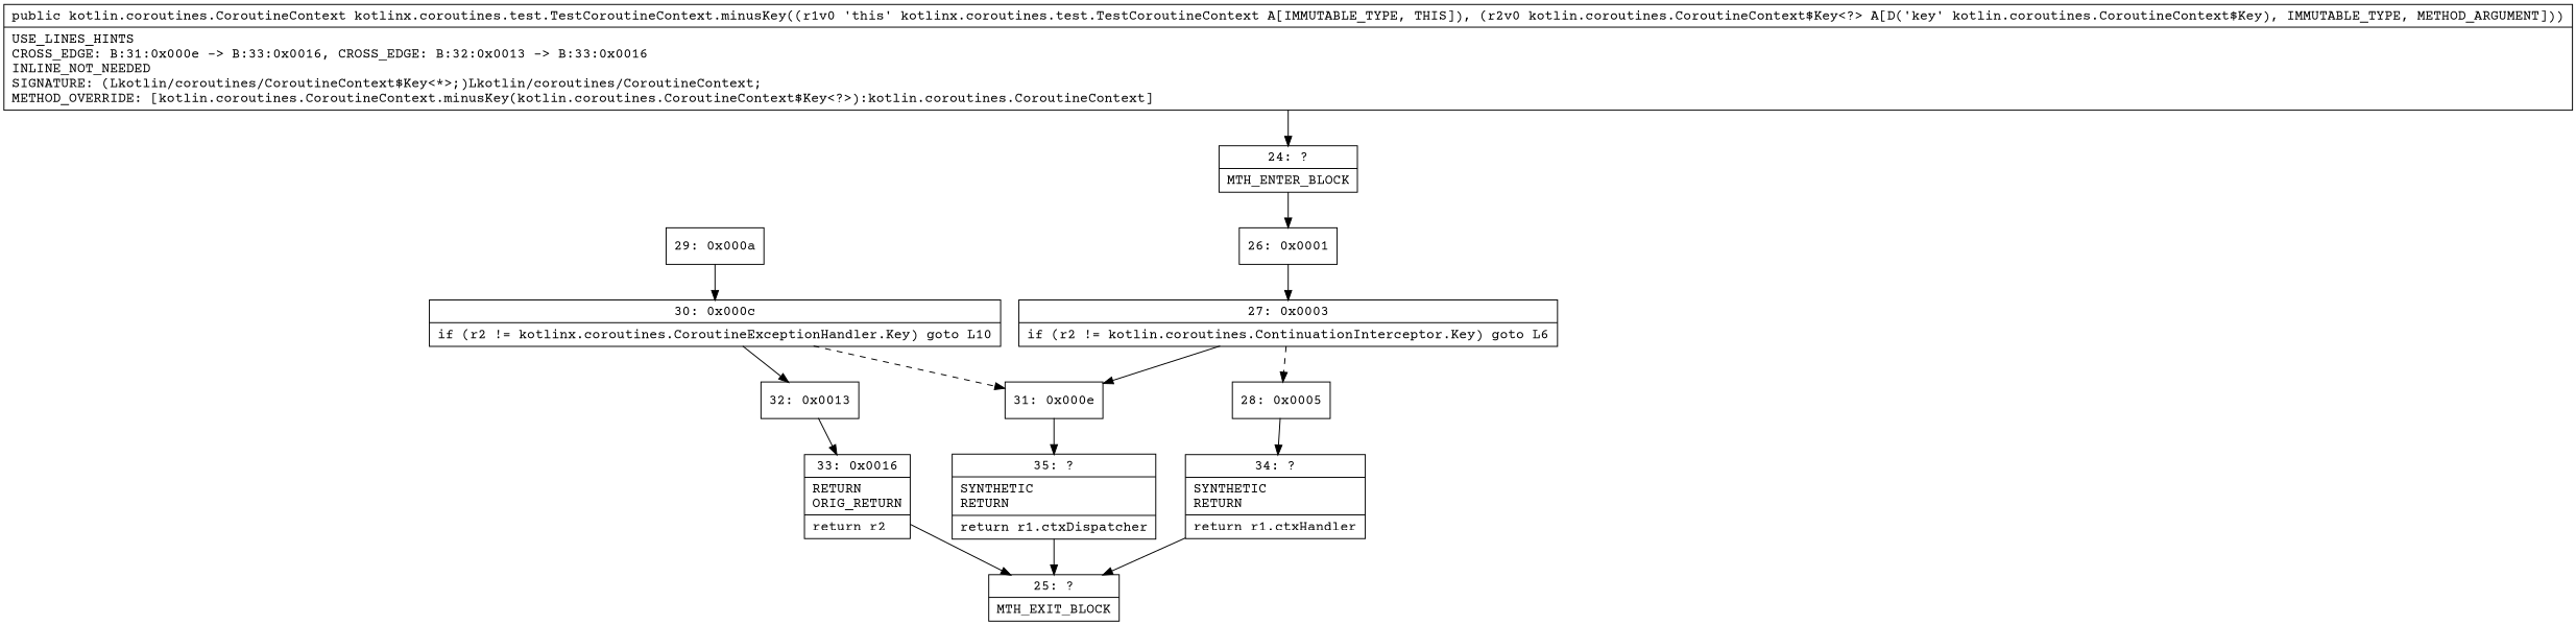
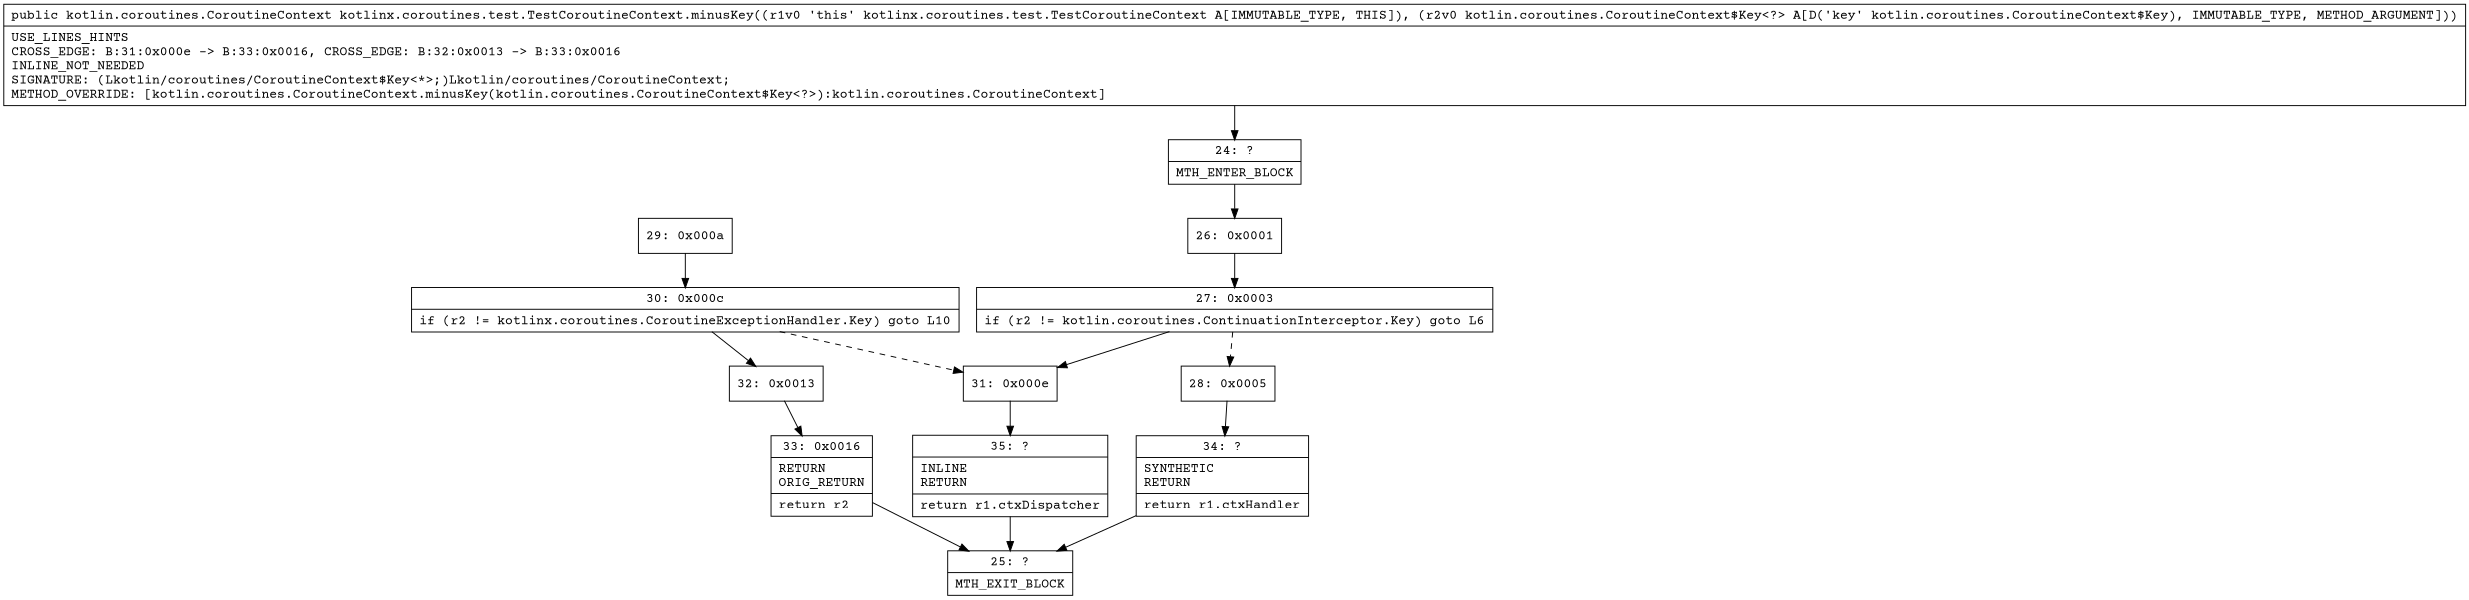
  digraph {
    fontname="Courier Prime"
    node [fontname="Courier Prime" shape=record]
    edge [fontname="Courier Prime"]
    n1 [label="{24\:\ ?|MTH_ENTER_BLOCK\l}"]
    n2 [label="{26\:\ 0x0001}"]
    n3 [label="{27\:\ 0x0003|if (r2 != kotlin.coroutines.ContinuationInterceptor.Key) goto L6\l}"]
    n4 [label="{28\:\ 0x0005}"]
    n5 [label="{31\:\ 0x000e}"]
    n6 [label="{34\:\ ?|SYNTHETIC\lRETURN\l|return r1.ctxHandler\l}"]
    n7 [label="{29\:\ 0x000a}"]
    n8 [label="{30\:\ 0x000c|if (r2 != kotlinx.coroutines.CoroutineExceptionHandler.Key) goto L10\l}"]
    n9 [label="{25\:\ ?|MTH_EXIT_BLOCK\l}"]
    n10 [label="{32\:\ 0x0013}"]
-   n11 [label="{35\:\ ?|SYNTHETIC\lRETURN\l|return r1.ctxDispatcher\l}"]
+   n11 [label="{35\:\ ?|INLINE\lRETURN\l|return r1.ctxDispatcher\l}"]
    n12 [label="{33\:\ 0x0016|RETURN\lORIG_RETURN\l|return r2\l}"]
    n13 [label="{public kotlin.coroutines.CoroutineContext kotlinx.coroutines.test.TestCoroutineContext.minusKey((r1v0 'this' kotlinx.coroutines.test.TestCoroutineContext A[IMMUTABLE_TYPE, THIS]), (r2v0 kotlin.coroutines.CoroutineContext$Key\<?\> A[D('key' kotlin.coroutines.CoroutineContext$Key), IMMUTABLE_TYPE, METHOD_ARGUMENT]))  | USE_LINES_HINTS\lCROSS_EDGE: B:31:0x000e \-\> B:33:0x0016, CROSS_EDGE: B:32:0x0013 \-\> B:33:0x0016\lINLINE_NOT_NEEDED\lSIGNATURE: (Lkotlin\/coroutines\/CoroutineContext$Key\<*\>;)Lkotlin\/coroutines\/CoroutineContext;\lMETHOD_OVERRIDE: [kotlin.coroutines.CoroutineContext.minusKey(kotlin.coroutines.CoroutineContext$Key\<?\>):kotlin.coroutines.CoroutineContext]\l}"]
    n1 -> n2
    n2 -> n3
    n3 -> n4 [style=dashed]
    n3 -> n5
    n4 -> n6
    n5 -> n11
    n6 -> n9
    n7 -> n8
    n8 -> n5 [style=dashed]
    n8 -> n10
    n10 -> n12
    n11 -> n9
    n12 -> n9
    n13 -> n1
  }
